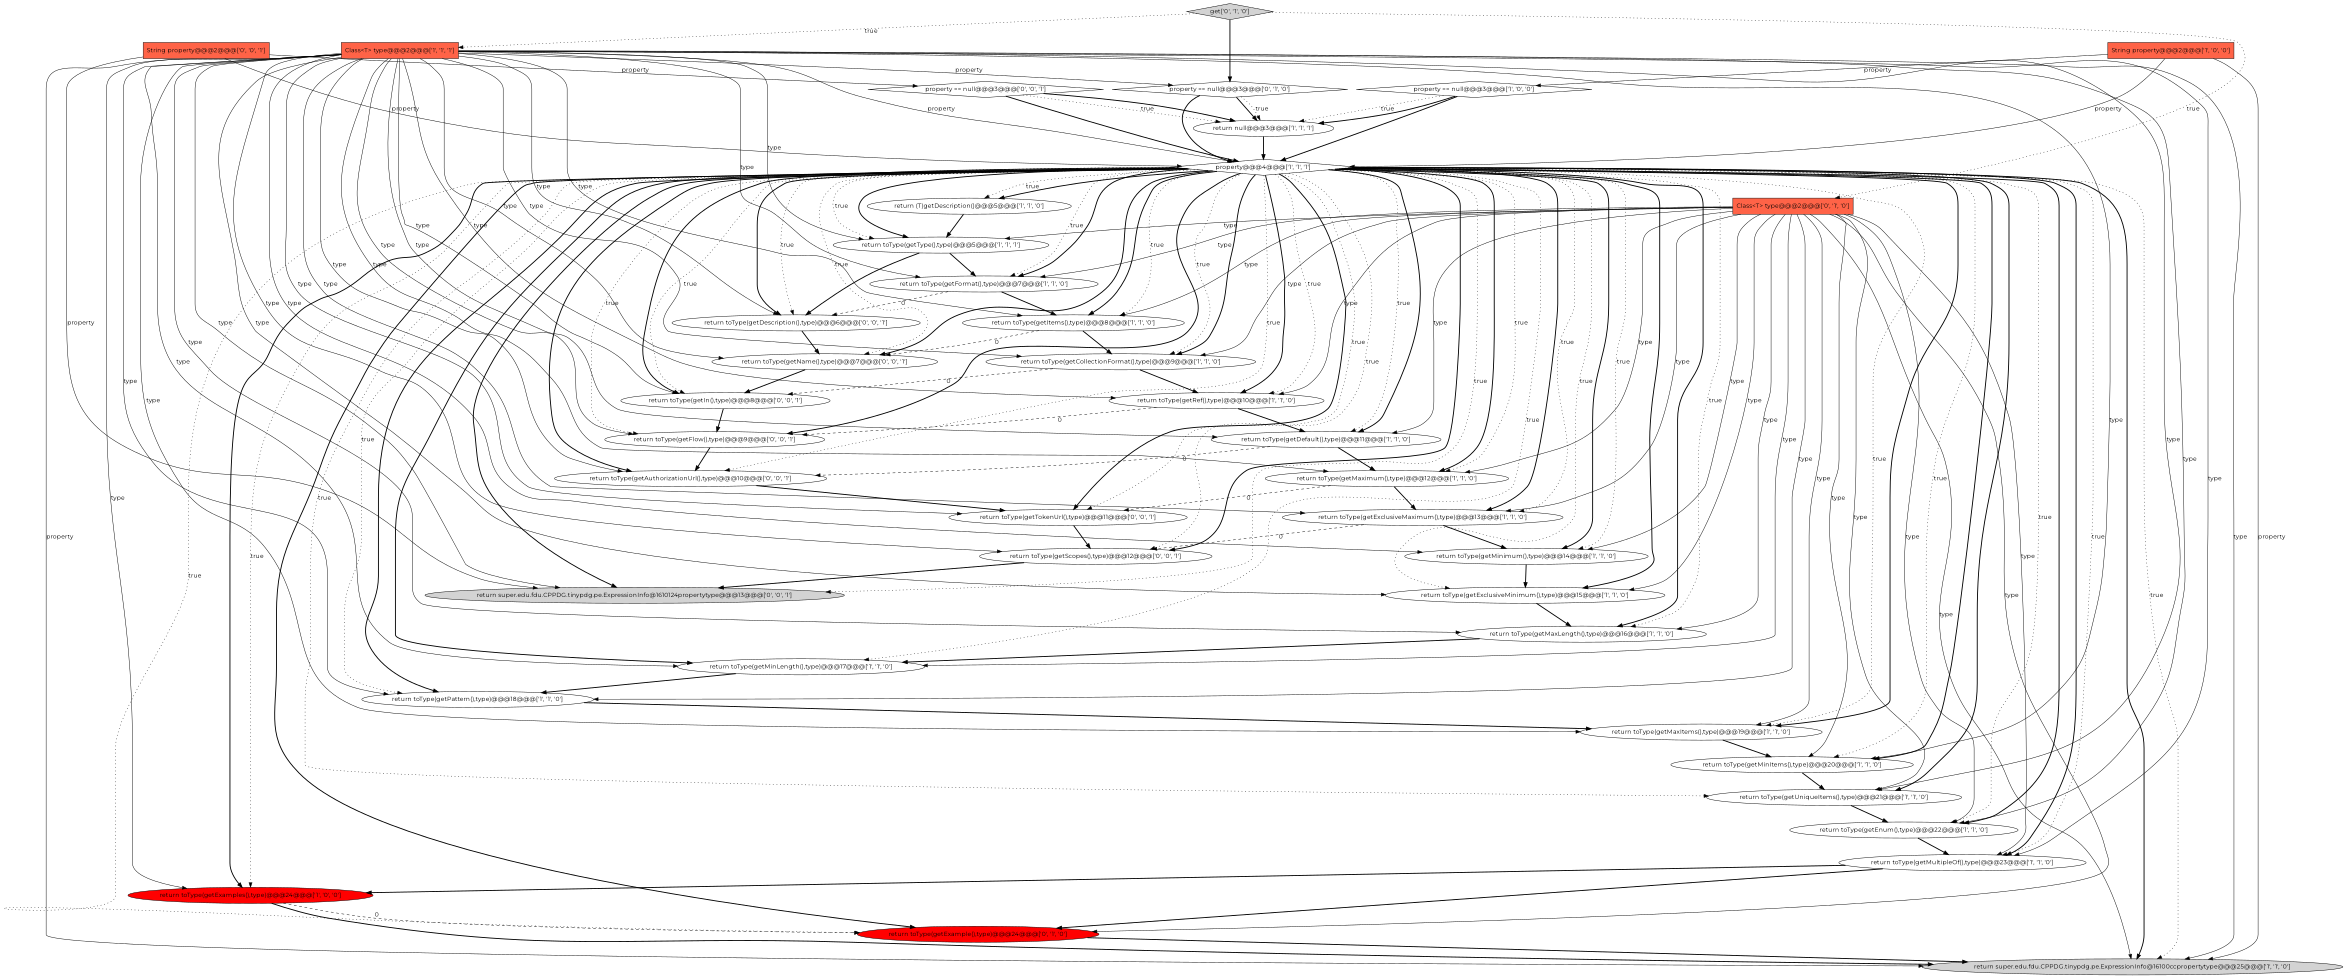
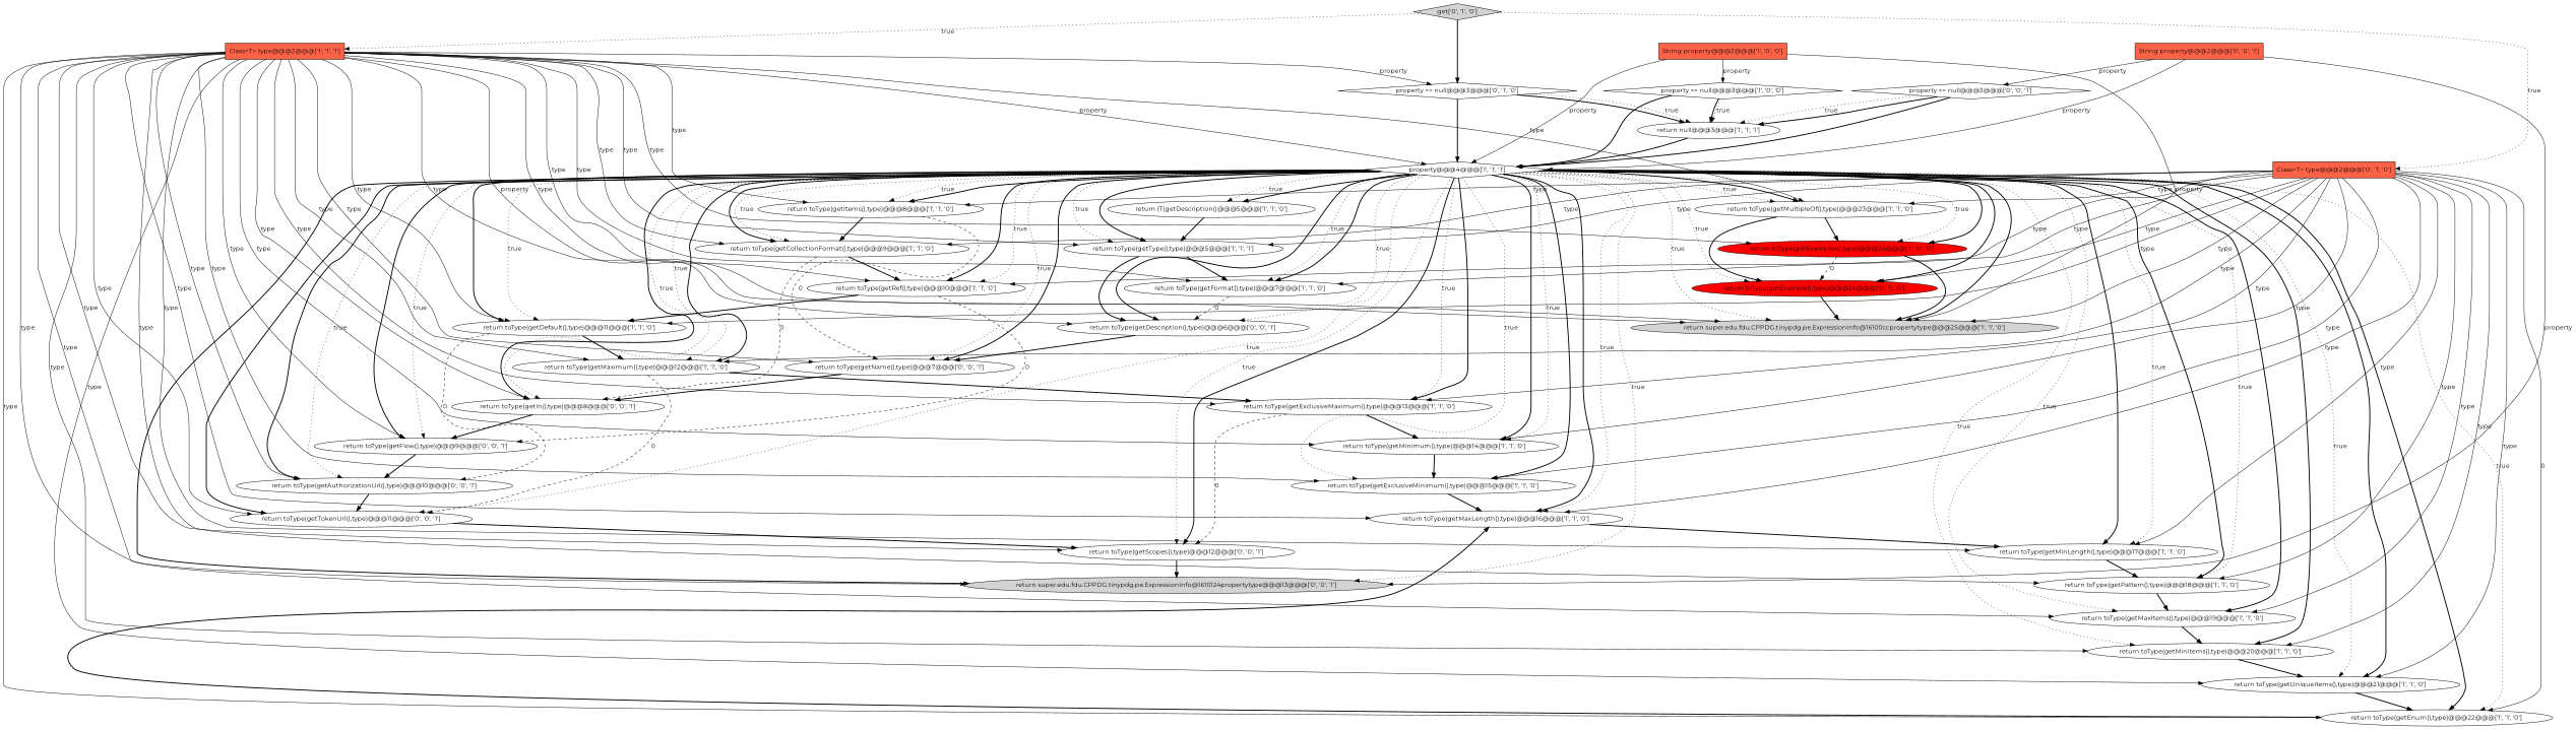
  digraph {
    fontname=Montserrat
    node [fillcolor=white fontname=Montserrat shape=ellipse style=filled]
    edge [fontname=Montserrat style=bold]
    n1 [fillcolor=tomato label="Class<T> type@@@2@@@['1', '1', '1']" shape=box]
    n2 [label="return toType(getExclusiveMaximum(),type)@@@13@@@['1', '1', '0']"]
    n3 [label="return toType(getExclusiveMinimum(),type)@@@15@@@['1', '1', '0']"]
    n4 [label="return toType(getDescription(),type)@@@6@@@['0', '0', '1']"]
    n5 [label="return toType(getEnum(),type)@@@22@@@['1', '1', '0']"]
    n6 [fillcolor=lightgray label="return super.edu.fdu.CPPDG.tinypdg.pe.ExpressionInfo@16100ccpropertytype@@@25@@@['1', '1', '0']"]
    n7 [label="return toType(getMultipleOf(),type)@@@23@@@['1', '1', '0']"]
    n8 [label="return toType(getFormat(),type)@@@7@@@['1', '1', '0']"]
    n9 [fillcolor=lightgray label="return super.edu.fdu.CPPDG.tinypdg.pe.ExpressionInfo@1610124propertytype@@@13@@@['0', '0', '1']"]
    n10 [label="return toType(getMinLength(),type)@@@17@@@['1', '1', '0']"]
    n11 [label="return toType(getMinItems(),type)@@@20@@@['1', '1', '0']"]
    n12 [label="return toType(getItems(),type)@@@8@@@['1', '1', '0']"]
    n13 [label="return toType(getDefault(),type)@@@11@@@['1', '1', '0']"]
    n14 [label="return toType(getRef(),type)@@@10@@@['1', '1', '0']"]
    n15 [label="return toType(getAuthorizationUrl(),type)@@@10@@@['0', '0', '1']"]
    n16 [label="return toType(getMaximum(),type)@@@12@@@['1', '1', '0']"]
    n17 [fillcolor=red label="return toType(getExamples(),type)@@@24@@@['1', '0', '0']"]
    n18 [label="return toType(getMinimum(),type)@@@14@@@['1', '1', '0']"]
    n19 [label="return toType(getScopes(),type)@@@12@@@['0', '0', '1']"]
    n20 [label="return toType(getIn(),type)@@@8@@@['0', '0', '1']"]
    n21 [label="return toType(getCollectionFormat(),type)@@@9@@@['1', '1', '0']"]
    n22 [label="return toType(getPattern(),type)@@@18@@@['1', '1', '0']"]
    n23 [label="return toType(getTokenUrl(),type)@@@11@@@['0', '0', '1']"]
    n24 [label="return toType(getType(),type)@@@5@@@['1', '1', '1']"]
    n25 [label="return toType(getName(),type)@@@7@@@['0', '0', '1']"]
    n26 [label="property == null@@@3@@@['0', '1', '0']" shape=diamond]
    n27 [label="property@@@4@@@['1', '1', '1']" shape=diamond]
    n28 [label="return toType(getUniqueItems(),type)@@@21@@@['1', '1', '0']"]
    n29 [label="return toType(getMaxLength(),type)@@@16@@@['1', '1', '0']"]
    n30 [label="return toType(getFlow(),type)@@@9@@@['0', '0', '1']"]
    n31 [label="return toType(getMaxItems(),type)@@@19@@@['1', '1', '0']"]
    n32 [fillcolor=red label="return toType(getExample(),type)@@@24@@@['0', '1', '0']"]
    n33 [label="return null@@@3@@@['1', '1', '1']"]
    n34 [label="return (T)getDescription()@@@5@@@['1', '1', '0']"]
    n35 [fillcolor=tomato label="String property@@@2@@@['0', '0', '1']" shape=box]
    n36 [label="property == null@@@3@@@['0', '0', '1']" shape=diamond]
    n37 [label="property == null@@@3@@@['1', '0', '0']" shape=diamond]
    n38 [fillcolor=tomato label="String property@@@2@@@['1', '0', '0']" shape=box]
    n39 [fillcolor=tomato label="Class<T> type@@@2@@@['0', '1', '0']" shape=box]
    n40 [fillcolor=lightgray label="get['0', '1', '0']" shape=diamond]
    n1 -> n2 [label=type style=solid]
    n1 -> n3 [label=type style=solid]
    n1 -> n4 [label=type style=solid]
    n1 -> n5 [label=type style=solid]
    n1 -> n6 [label=property style=solid]
    n1 -> n6 [label=type style=solid]
    n1 -> n7 [label=type style=solid]
    n1 -> n8 [label=type style=solid]
    n1 -> n9 [label=type style=solid]
    n1 -> n10 [label=type style=solid]
    n1 -> n11 [label=type style=solid]
    n1 -> n12 [label=type style=solid]
    n1 -> n13 [label=type style=solid]
    n1 -> n14 [label=type style=solid]
    n1 -> n15 [label=type style=solid]
    n1 -> n16 [label=type style=solid]
    n1 -> n17 [label=type style=solid]
    n1 -> n18 [label=type style=solid]
    n1 -> n19 [label=type style=solid]
    n1 -> n20 [label=type style=solid]
    n1 -> n21 [label=type style=solid]
    n1 -> n22 [label=type style=solid]
    n1 -> n23 [label=type style=solid]
    n1 -> n24 [label=type style=solid]
    n1 -> n25 [label=type style=solid]
    n1 -> n26 [label=property style=solid]
    n1 -> n27 [label=property style=solid]
    n1 -> n28 [label=type style=solid]
    n1 -> n29 [label=type style=solid]
    n1 -> n30 [label=type style=solid]
    n1 -> n31 [label=type style=solid]
    n2 -> n18
    n2 -> n19 [label=0 style=dashed]
    n3 -> n29
    n4 -> n25
-   n5 -> n7
+   n5 -> n29
    n7 -> n17
    n7 -> n32
    n8 -> n4 [label=0 style=dashed]
-   n8 -> n12
    n10 -> n22
    n11 -> n28
    n12 -> n21
    n12 -> n25 [label=0 style=dashed]
    n13 -> n15 [label=0 style=dashed]
    n13 -> n16
    n14 -> n13
    n14 -> n30 [label=0 style=dashed]
    n15 -> n23
    n16 -> n2
    n16 -> n23 [label=0 style=dashed]
    n17 -> n6
    n17 -> n32 [label=0 style=dashed]
    n18 -> n3
    n19 -> n9
    n20 -> n30
    n21 -> n14
    n21 -> n20 [label=0 style=dashed]
    n22 -> n31
    n23 -> n19
    n24 -> n4
    n24 -> n8
    n25 -> n20
    n26 -> n27
    n26 -> n33
    n26 -> n33 [label=true style=dotted]
    n27 -> n2 [label=true style=dotted]
    n27 -> n2
    n27 -> n3
    n27 -> n3 [label=true style=dotted]
    n27 -> n4
    n27 -> n4 [label=true style=dotted]
    n27 -> n5
    n27 -> n5 [label=true style=dotted]
    n27 -> n6
    n27 -> n6 [label=true style=dotted]
    n27 -> n7
    n27 -> n7 [label=true style=dotted]
    n27 -> n8 [label=true style=dotted]
    n27 -> n8
    n27 -> n9 [label=true style=dotted]
    n27 -> n9
    n27 -> n10 [label=true style=dotted]
    n27 -> n10
    n27 -> n11
    n27 -> n11 [label=true style=dotted]
    n27 -> n12 [label=true style=dotted]
    n27 -> n12
    n27 -> n13 [label=true style=dotted]
    n27 -> n13
    n27 -> n14 [label=true style=dotted]
    n27 -> n14
    n27 -> n15
    n27 -> n15 [label=true style=dotted]
    n27 -> n16
    n27 -> n16 [label=true style=dotted]
    n27 -> n17
    n27 -> n17 [label=true style=dotted]
    n27 -> n18 [label=true style=dotted]
    n27 -> n18
    n27 -> n19
    n27 -> n19 [label=true style=dotted]
    n27 -> n20 [label=true style=dotted]
    n27 -> n20
    n27 -> n21 [label=true style=dotted]
    n27 -> n21
    n27 -> n22
    n27 -> n22 [label=true style=dotted]
    n27 -> n23
    n27 -> n23 [label=true style=dotted]
    n27 -> n24 [label=true style=dotted]
    n27 -> n24
    n27 -> n25 [label=true style=dotted]
    n27 -> n25
    n27 -> n28 [label=true style=dotted]
    n27 -> n28
    n27 -> n29
    n27 -> n29 [label=true style=dotted]
    n27 -> n30
    n27 -> n30 [label=true style=dotted]
    n27 -> n31
    n27 -> n31 [label=true style=dotted]
    n27 -> n32 [label=true style=dotted]
    n27 -> n32
    n27 -> n34
    n27 -> n34 [label=true style=dotted]
    n28 -> n5
    n29 -> n10
    n30 -> n15
    n31 -> n11
    n32 -> n6
    n33 -> n27
    n34 -> n24
    n35 -> n9 [label=property style=solid]
    n35 -> n27 [label=property style=solid]
    n35 -> n36 [label=property style=solid]
    n36 -> n27
    n36 -> n33 [label=true style=dotted]
    n36 -> n33
    n37 -> n27
    n37 -> n33 [label=true style=dotted]
    n37 -> n33
    n38 -> n6 [label=property style=solid]
    n38 -> n27 [label=property style=solid]
    n38 -> n37 [label=property style=solid]
    n39 -> n2 [label=type style=solid]
    n39 -> n3 [label=type style=solid]
-   n39 -> n5 [label=type style=solid]
+   n39 -> n5 [label=0 style=solid]
    n39 -> n6 [label=type style=solid]
    n39 -> n7 [label=type style=solid]
    n39 -> n8 [label=type style=solid]
    n39 -> n10 [label=type style=solid]
    n39 -> n11 [label=type style=solid]
    n39 -> n12 [label=type style=solid]
    n39 -> n13 [label=type style=solid]
    n39 -> n14 [label=type style=solid]
    n39 -> n16 [label=type style=solid]
    n39 -> n18 [label=type style=solid]
    n39 -> n21 [label=type style=solid]
    n39 -> n22 [label=type style=solid]
    n39 -> n24 [label=type style=solid]
    n39 -> n28 [label=type style=solid]
    n39 -> n29 [label=type style=solid]
    n39 -> n31 [label=type style=solid]
    n39 -> n32 [label=type style=solid]
    n40 -> n1 [label=true style=dotted]
    n40 -> n26
    n40 -> n39 [label=true style=dotted]
  }
